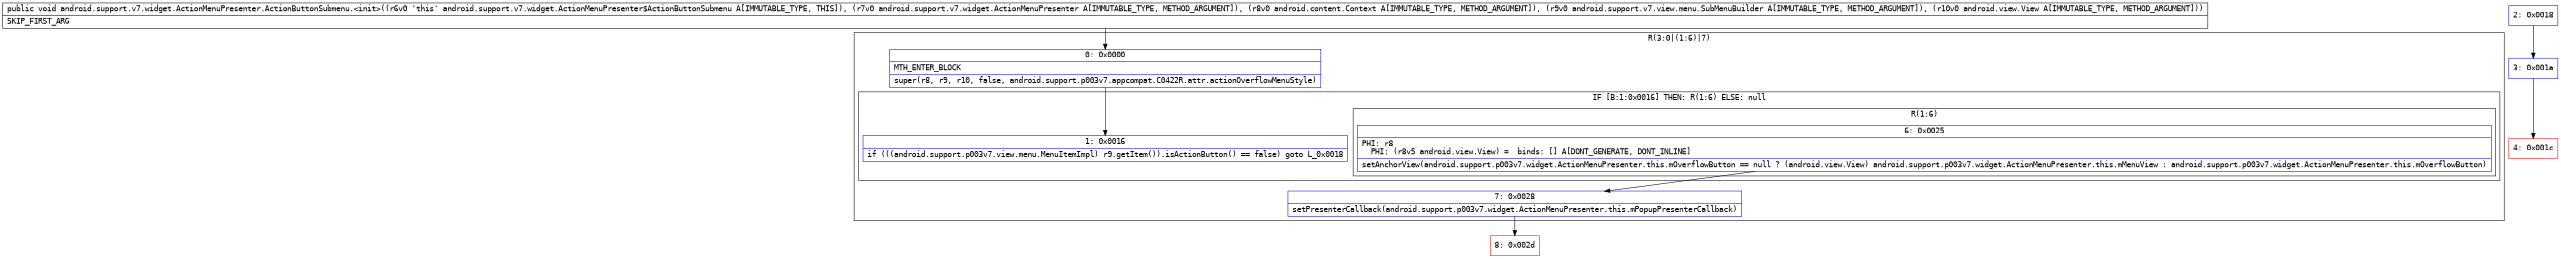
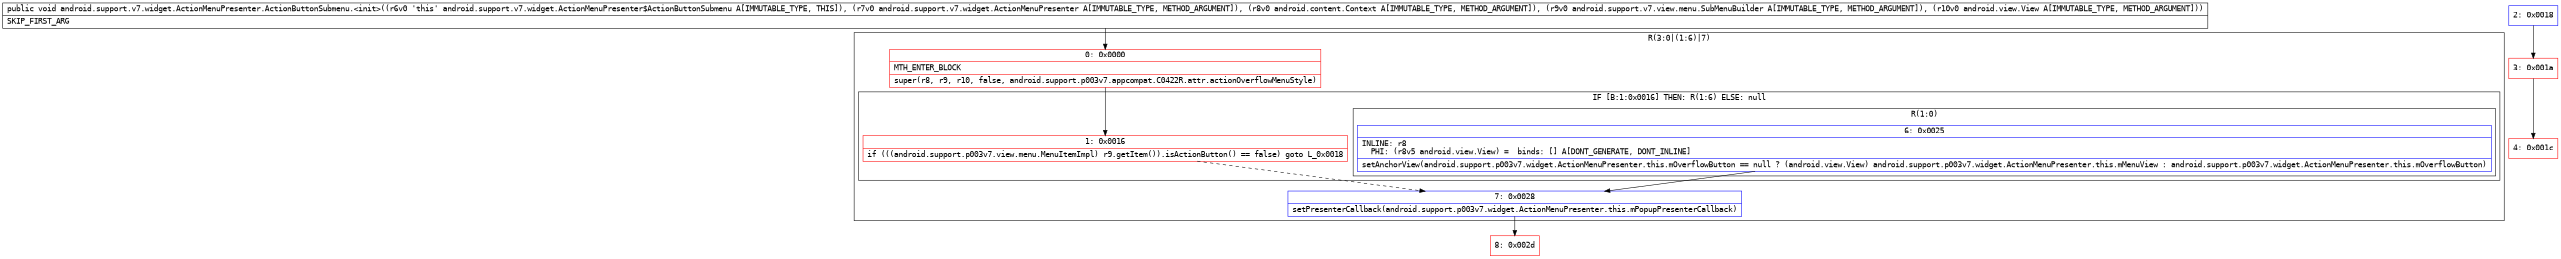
  digraph {
    fontname="DejaVu Sans Mono"
    node [color=blue fontname="DejaVu Sans Mono" shape=record]
    edge [fontname="DejaVu Sans Mono"]
-   n1 [label="{6\:\ 0x0025|PHI: r8 \l  PHI: (r8v5 android.view.View) =  binds: [] A[DONT_GENERATE, DONT_INLINE]\l|setAnchorView(android.support.p003v7.widget.ActionMenuPresenter.this.mOverflowButton == null ? (android.view.View) android.support.p003v7.widget.ActionMenuPresenter.this.mMenuView : android.support.p003v7.widget.ActionMenuPresenter.this.mOverflowButton)\l}"]
-   n2 [label="{1\:\ 0x0016|if (((android.support.p003v7.view.menu.MenuItemImpl) r9.getItem()).isActionButton() == false) goto L_0x0018\l}"]
-   n3 [label="{0\:\ 0x0000|MTH_ENTER_BLOCK\l|super(r8, r9, r10, false, android.support.p003v7.appcompat.C0422R.attr.actionOverflowMenuStyle)\l}"]
+   n1 [label="{6\:\ 0x0025|INLINE: r8 \l  PHI: (r8v5 android.view.View) =  binds: [] A[DONT_GENERATE, DONT_INLINE]\l|setAnchorView(android.support.p003v7.widget.ActionMenuPresenter.this.mOverflowButton == null ? (android.view.View) android.support.p003v7.widget.ActionMenuPresenter.this.mMenuView : android.support.p003v7.widget.ActionMenuPresenter.this.mOverflowButton)\l}"]
+   n2 [color=red label="{1\:\ 0x0016|if (((android.support.p003v7.view.menu.MenuItemImpl) r9.getItem()).isActionButton() == false) goto L_0x0018\l}"]
+   n3 [color=red label="{0\:\ 0x0000|MTH_ENTER_BLOCK\l|super(r8, r9, r10, false, android.support.p003v7.appcompat.C0422R.attr.actionOverflowMenuStyle)\l}"]
    n4 [label="{7\:\ 0x0028|setPresenterCallback(android.support.p003v7.widget.ActionMenuPresenter.this.mPopupPresenterCallback)\l}"]
    n5 [color=red label="{8\:\ 0x002d}"]
    n6 [label="{2\:\ 0x0018}"]
-   n7 [label="{3\:\ 0x001a}"]
+   n7 [color=red label="{3\:\ 0x001a}"]
    n8 [color=red label="{4\:\ 0x001c}"]
    n9 [label="{public void android.support.v7.widget.ActionMenuPresenter.ActionButtonSubmenu.\<init\>((r6v0 'this' android.support.v7.widget.ActionMenuPresenter$ActionButtonSubmenu A[IMMUTABLE_TYPE, THIS]), (r7v0 android.support.v7.widget.ActionMenuPresenter A[IMMUTABLE_TYPE, METHOD_ARGUMENT]), (r8v0 android.content.Context A[IMMUTABLE_TYPE, METHOD_ARGUMENT]), (r9v0 android.support.v7.view.menu.SubMenuBuilder A[IMMUTABLE_TYPE, METHOD_ARGUMENT]), (r10v0 android.view.View A[IMMUTABLE_TYPE, METHOD_ARGUMENT]))  | SKIP_FIRST_ARG\l}" color=""]
    subgraph cluster_1 {
      label="R(3:0|(1:6)|7)"
      n3
      n4
      subgraph cluster_2 {
        label="IF [B:1:0x0016] THEN: R(1:6) ELSE: null"
        n2
        subgraph cluster_3 {
-         label="R(1:6)"
+         label="R(1:0)"
          n1
        }
      }
    }
    n1 -> n4
+   n2 -> n4 [style=dashed]
    n3 -> n2
    n4 -> n5
    n6 -> n7
    n7 -> n8
    n9 -> n3
  }
